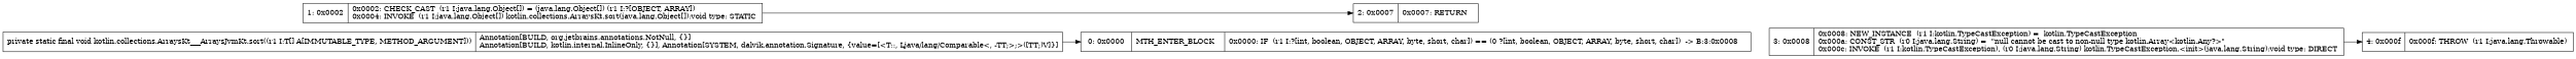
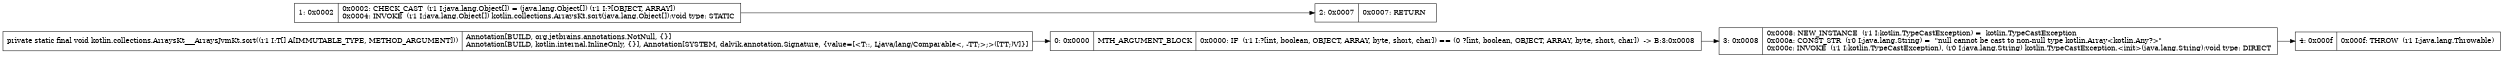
  digraph {
    rankdir=LR
    node [shape=record]
-   n1 [label="{0\:\ 0x0000|MTH_ENTER_BLOCK\l|0x0000: IF  (r1 I:?[int, boolean, OBJECT, ARRAY, byte, short, char]) == (0 ?[int, boolean, OBJECT, ARRAY, byte, short, char])  \-\> B:3:0x0008 \l}"]
+   n1 [label="{0\:\ 0x0000|MTH_ARGUMENT_BLOCK\l|0x0000: IF  (r1 I:?[int, boolean, OBJECT, ARRAY, byte, short, char]) == (0 ?[int, boolean, OBJECT, ARRAY, byte, short, char])  \-\> B:3:0x0008 \l}"]
    n2 [label="{3\:\ 0x0008|0x0008: NEW_INSTANCE  (r1 I:kotlin.TypeCastException) =  kotlin.TypeCastException \l0x000a: CONST_STR  (r0 I:java.lang.String) =  \"null cannot be cast to non\-null type kotlin.Array\<kotlin.Any?\>\" \l0x000c: INVOKE  (r1 I:kotlin.TypeCastException), (r0 I:java.lang.String) kotlin.TypeCastException.\<init\>(java.lang.String):void type: DIRECT \l}"]
    n3 [label="{1\:\ 0x0002|0x0002: CHECK_CAST  (r1 I:java.lang.Object[]) = (java.lang.Object[]) (r1 I:?[OBJECT, ARRAY]) \l0x0004: INVOKE  (r1 I:java.lang.Object[]) kotlin.collections.ArraysKt.sort(java.lang.Object[]):void type: STATIC \l}"]
    n4 [label="{2\:\ 0x0007|0x0007: RETURN   \l}"]
    n5 [label="{4\:\ 0x000f|0x000f: THROW  (r1 I:java.lang.Throwable) \l}"]
    n6 [label="{private static final void kotlin.collections.ArraysKt___ArraysJvmKt.sort((r1 I:T[] A[IMMUTABLE_TYPE, METHOD_ARGUMENT]))  | Annotation[BUILD, org.jetbrains.annotations.NotNull, \{\}]\lAnnotation[BUILD, kotlin.internal.InlineOnly, \{\}], Annotation[SYSTEM, dalvik.annotation.Signature, \{value=[\<T::, Ljava\/lang\/Comparable\<, \-TT;\>;\>([TT;)V]\}]\l}"]
+   n1 -> n2
    n2 -> n5
    n3 -> n4
    n6 -> n1
  }
